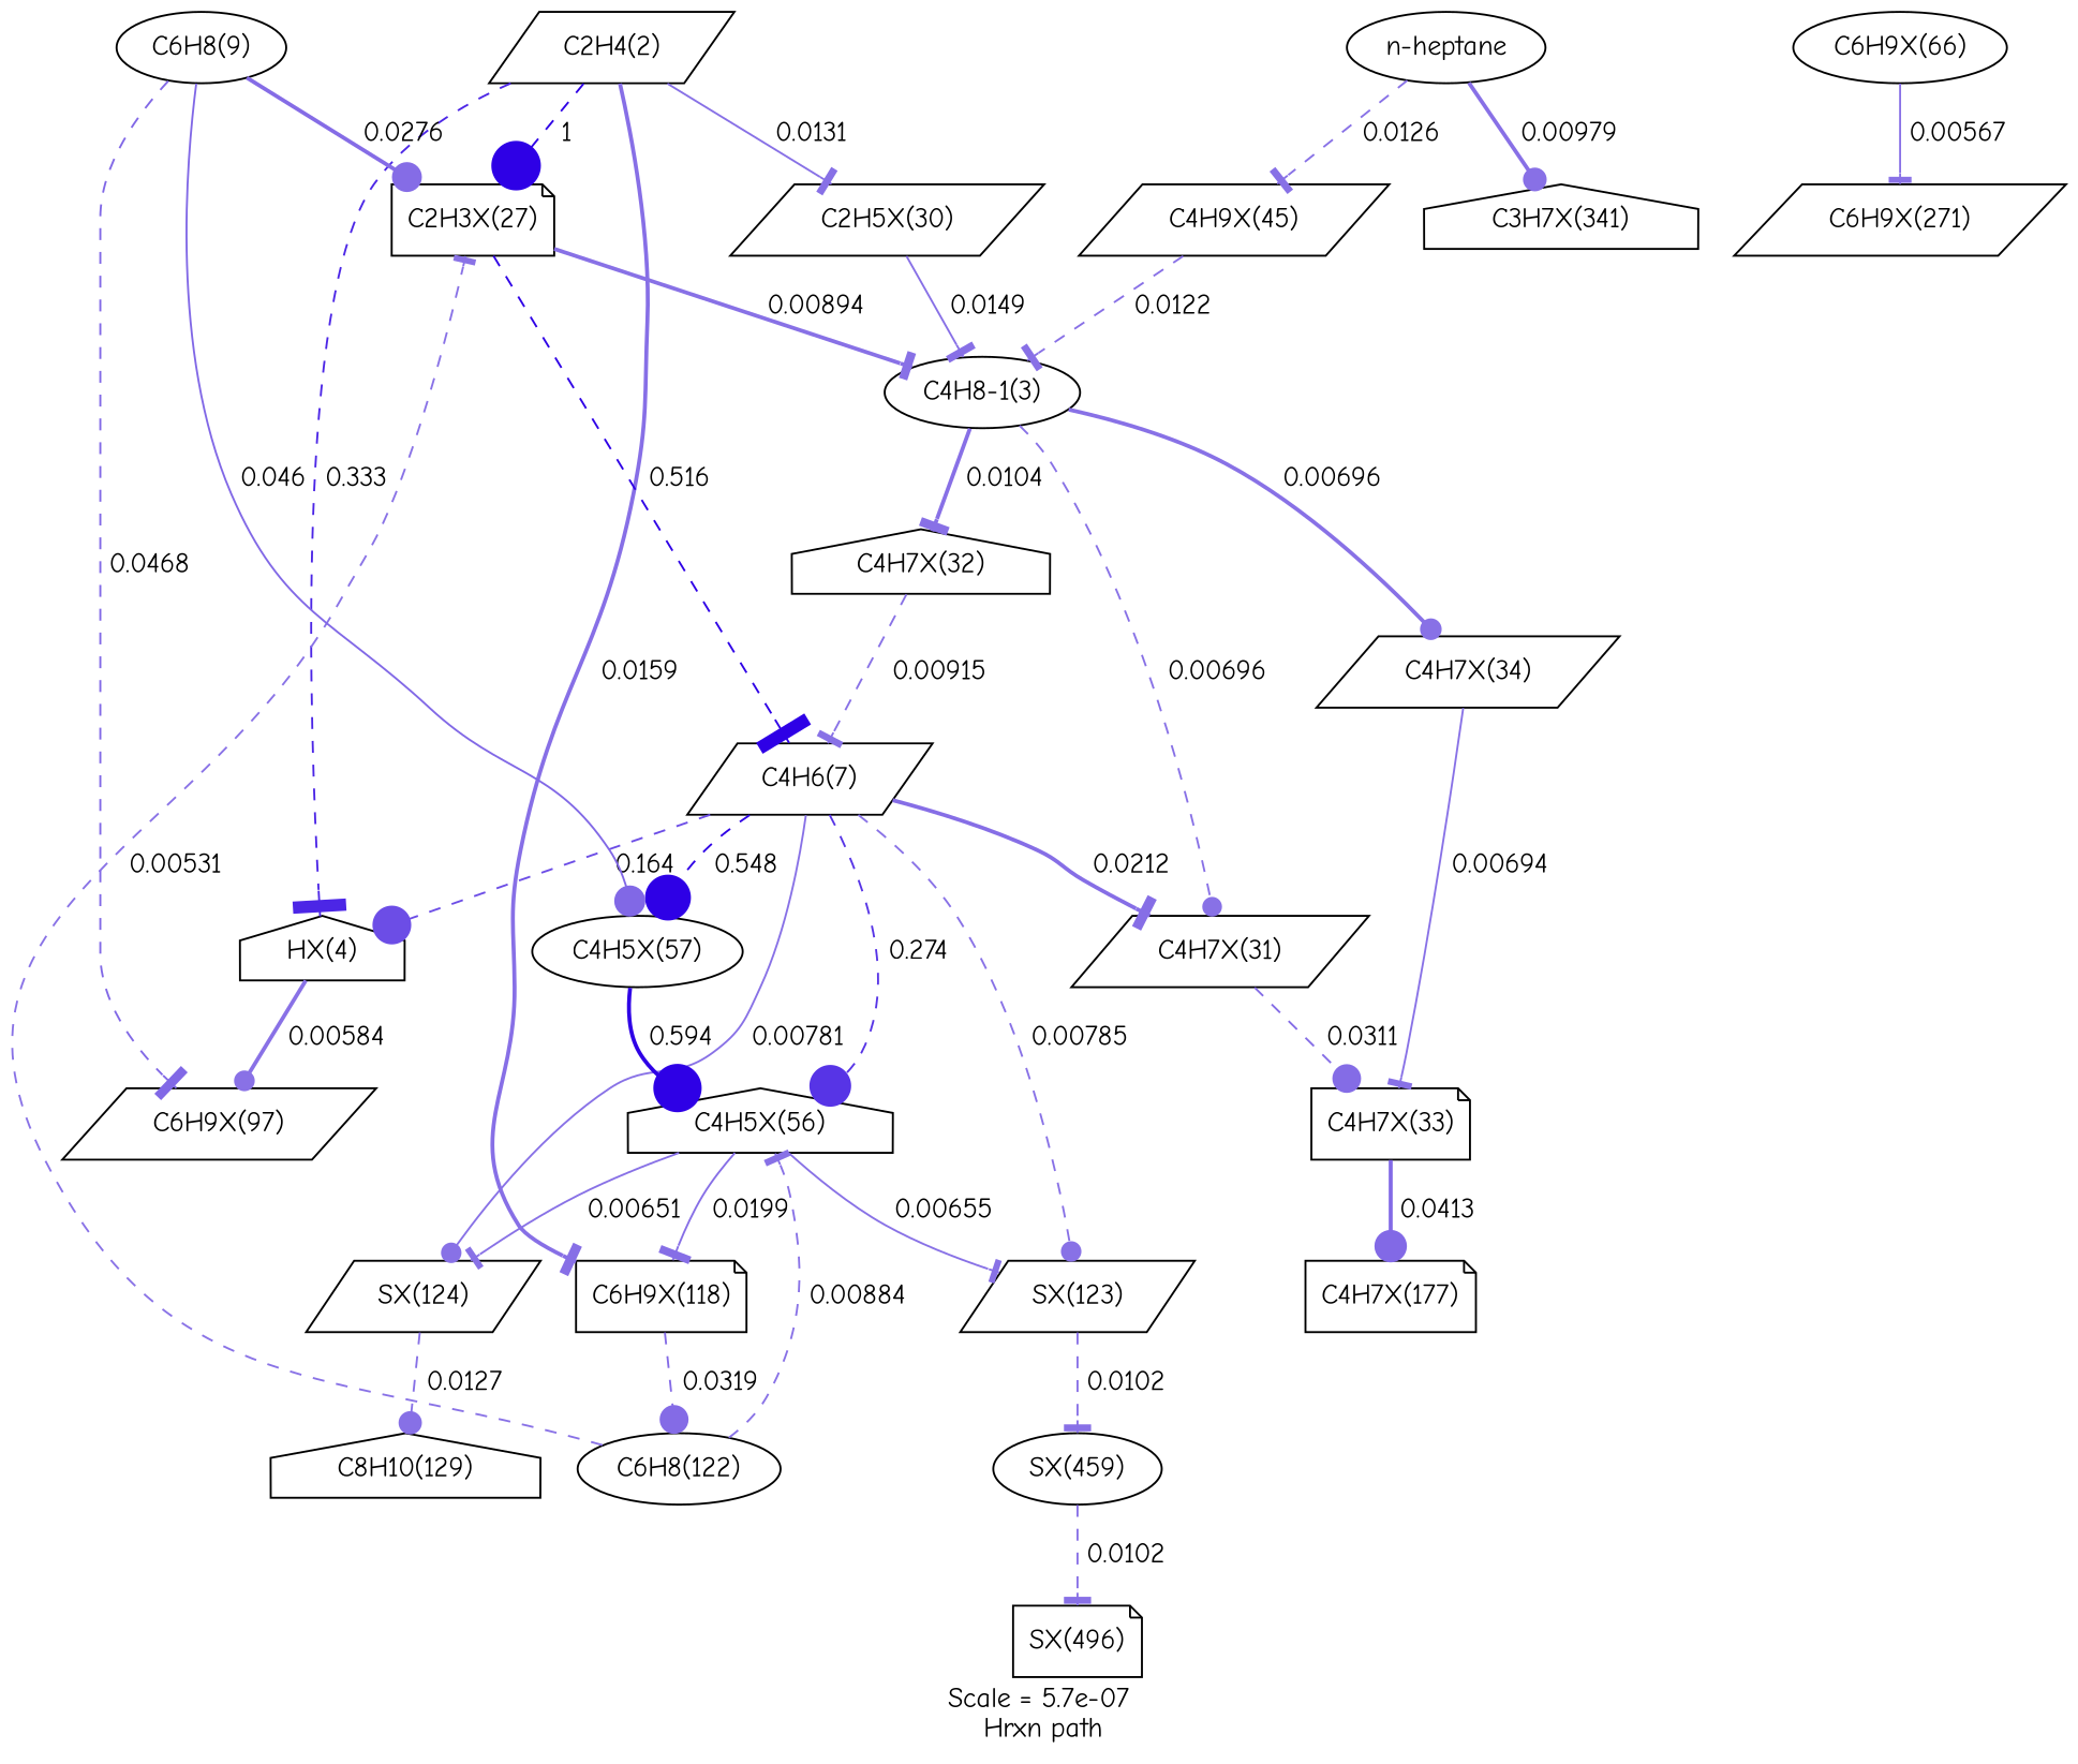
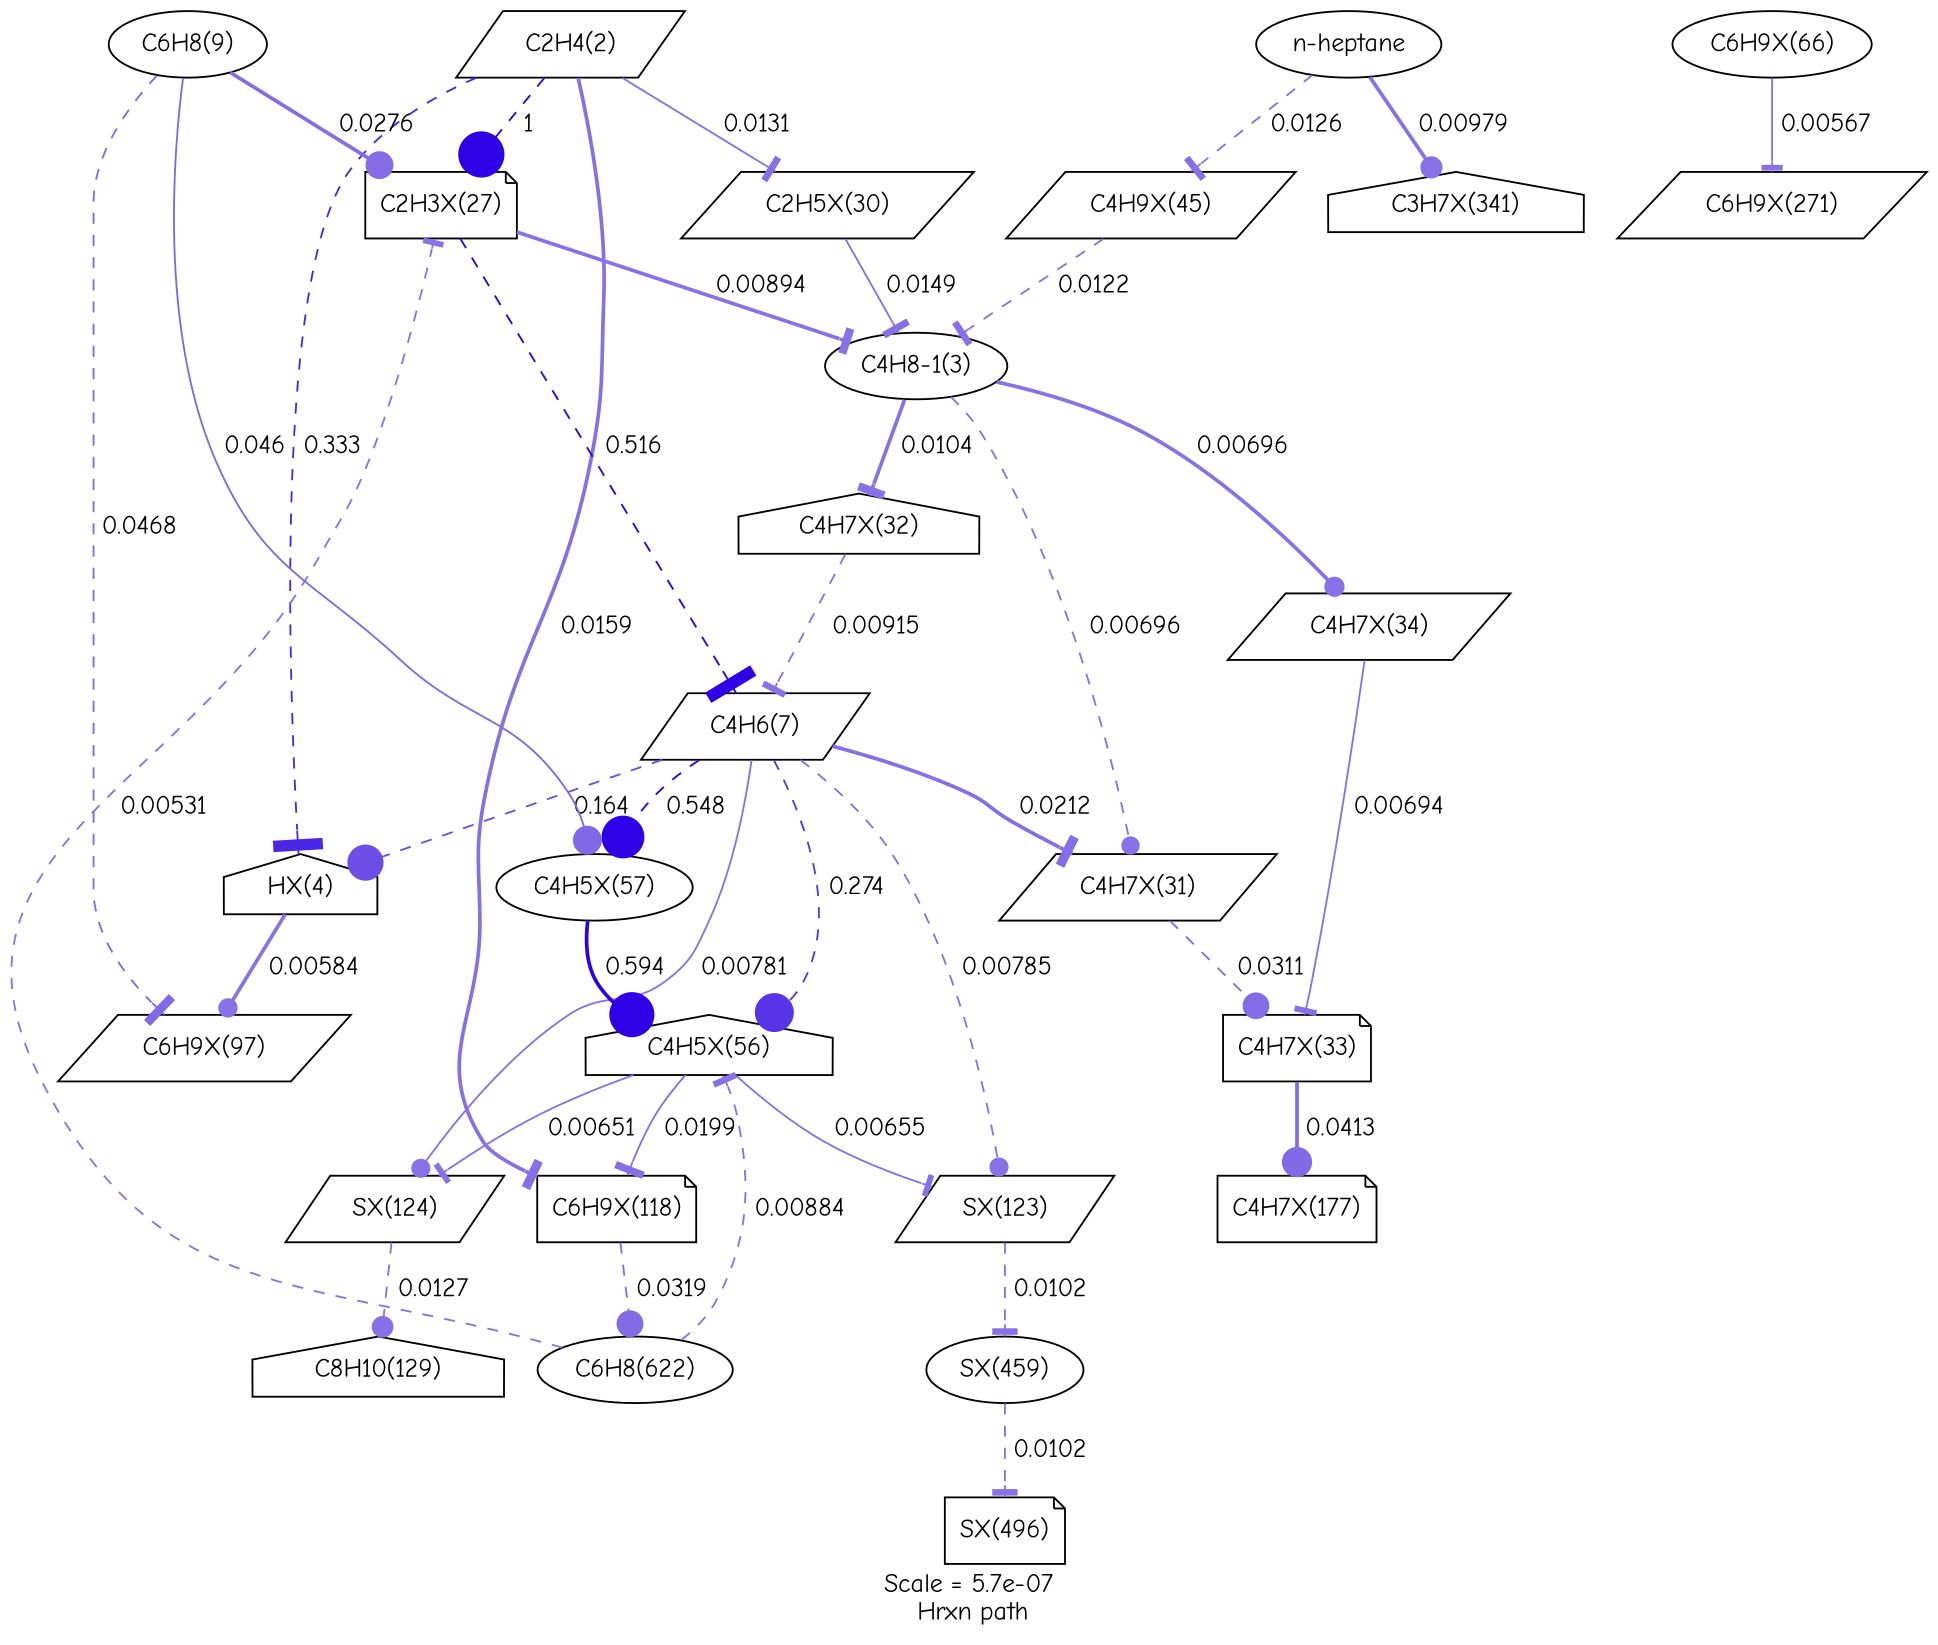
  digraph {
    fontname="Comic Neue"
    label="Scale = 5.7e-07\l Hrxn path"
    node [fontname="Comic Neue" shape=parallelogram]
    edge [arrowhead=tee arrowsize=1.12 color="0.7, 0.507, 0.9" fontname="Comic Neue" style=dashed]
    n1 [label="C2H4(2)"]
    n2 [label="HX(4)" shape=house]
    n3 [label="C2H3X(27)" shape=note]
    n4 [label="C2H5X(30)"]
    n5 [label="C6H9X(118)" shape=note]
    n6 [label="C6H9X(97)"]
    n7 [label="C4H6(7)"]
    n8 [label="C4H8-1(3)" shape=ellipse]
-   n9 [label="C6H8(122)" shape=ellipse]
+   n9 [label="C6H8(622)" shape=ellipse]
    n10 [label="C4H5X(57)" shape=ellipse]
    n11 [label="C4H5X(56)" shape=house]
    n12 [label="C4H7X(31)"]
    n13 [label="SX(124)"]
    n14 [label="SX(123)"]
    n15 [label="C4H7X(32)" shape=house]
    n16 [label="C4H7X(34)"]
    n17 [label="C4H7X(33)" shape=note]
    n18 [label="C8H10(129)" shape=house]
    n19 [label="SX(459)" shape=ellipse]
    n20 [label="C6H8(9)" shape=ellipse]
    n21 [label="C4H7X(177)" shape=note]
    n22 [label="SX(496)" shape=note]
    n23 [label="C4H9X(45)"]
    n24 [label="n-heptane" shape=ellipse]
    n25 [label="C3H7X(341)" shape=house]
    n26 [label="C6H9X(66)" shape=ellipse]
    n27 [label="C6H9X(271)"]
    n1 -> n2 [arrowsize=2.59 color="0.7, 0.833, 0.9" label=" 0.333"]
    n1 -> n3 [arrowhead=dot arrowsize=3 color="0.7, 1.5, 0.9" label=" 1"]
    n1 -> n4 [arrowsize=1.36 color="0.7, 0.513, 0.9" label=" 0.0131" style=solid]
    n1 -> n5 [arrowsize=1.44 color="0.7, 0.516, 0.9" label=" 0.0159" style=bold]
    n2 -> n6 [arrowhead=dot arrowsize=1.06 color="0.7, 0.506, 0.9" label=" 0.00584" style=bold]
    n3 -> n7 [arrowsize=2.75 color="0.7, 1.02, 0.9" label=" 0.516"]
    n3 -> n8 [arrowsize=1.22 color="0.7, 0.509, 0.9" label=" 0.00894" style=bold]
    n4 -> n8 [arrowsize=1.41 color="0.7, 0.515, 0.9" label=" 0.0149" style=solid]
    n5 -> n9 [arrowhead=dot arrowsize=1.7 color="0.7, 0.532, 0.9" label=" 0.0319"]
    n7 -> n2 [arrowhead=dot arrowsize=2.32 color="0.7, 0.664, 0.9" label=" 0.164"]
    n7 -> n10 [arrowhead=dot arrowsize=2.77 color="0.7, 1.05, 0.9" label=" 0.548"]
    n7 -> n11 [arrowhead=dot arrowsize=2.51 color="0.7, 0.774, 0.9" label=" 0.274"]
    n7 -> n12 [arrowsize=1.55 color="0.7, 0.521, 0.9" label=" 0.0212" style=bold]
    n7 -> n13 [arrowhead=dot arrowsize=1.17 color="0.7, 0.508, 0.9" label=" 0.00781" style=solid]
    n7 -> n14 [arrowhead=dot arrowsize=1.17 color="0.7, 0.508, 0.9" label=" 0.00785"]
    n8 -> n12 [arrowhead=dot label=" 0.00696"]
    n8 -> n15 [arrowsize=1.28 color="0.7, 0.51, 0.9" label=" 0.0104" style=bold]
    n8 -> n16 [arrowhead=dot label=" 0.00696" style=bold]
    n9 -> n3 [arrowsize=1.02 color="0.7, 0.505, 0.9" label=" 0.00531"]
    n9 -> n11 [arrowsize=1.22 color="0.7, 0.509, 0.9" label=" 0.00884"]
    n10 -> n11 [arrowhead=dot arrowsize=2.8 color="0.7, 1.09, 0.9" label=" 0.594" style=bold]
    n11 -> n5 [arrowsize=1.52 color="0.7, 0.52, 0.9" label=" 0.0199" style=solid]
    n11 -> n13 [arrowsize=1.1 label=" 0.00651" style=solid]
    n11 -> n14 [arrowsize=1.1 label=" 0.00655" style=solid]
    n12 -> n17 [arrowhead=dot arrowsize=1.69 color="0.7, 0.531, 0.9" label=" 0.0311"]
    n13 -> n18 [arrowhead=dot arrowsize=1.35 color="0.7, 0.513, 0.9" label=" 0.0127"]
    n14 -> n19 [arrowsize=1.27 color="0.7, 0.51, 0.9" label=" 0.0102"]
    n15 -> n7 [arrowsize=1.23 color="0.7, 0.509, 0.9" label=" 0.00915"]
    n16 -> n17 [label=" 0.00694" style=solid]
    n17 -> n21 [arrowhead=dot arrowsize=1.8 color="0.7, 0.541, 0.9" label=" 0.0413" style=bold]
    n19 -> n22 [arrowsize=1.27 color="0.7, 0.51, 0.9" label=" 0.0102"]
    n20 -> n3 [arrowhead=dot arrowsize=1.64 color="0.7, 0.528, 0.9" label=" 0.0276" style=bold]
    n20 -> n6 [arrowsize=1.84 color="0.7, 0.547, 0.9" label=" 0.0468"]
    n20 -> n10 [arrowhead=dot arrowsize=1.84 color="0.7, 0.546, 0.9" label=" 0.046" style=solid]
    n23 -> n8 [arrowsize=1.34 color="0.7, 0.512, 0.9" label=" 0.0122"]
    n24 -> n23 [arrowsize=1.35 color="0.7, 0.513, 0.9" label=" 0.0126"]
    n24 -> n25 [arrowhead=dot arrowsize=1.25 color="0.7, 0.51, 0.9" label=" 0.00979" style=bold]
    n26 -> n27 [arrowsize=1.05 color="0.7, 0.506, 0.9" label=" 0.00567" style=solid]
  }
